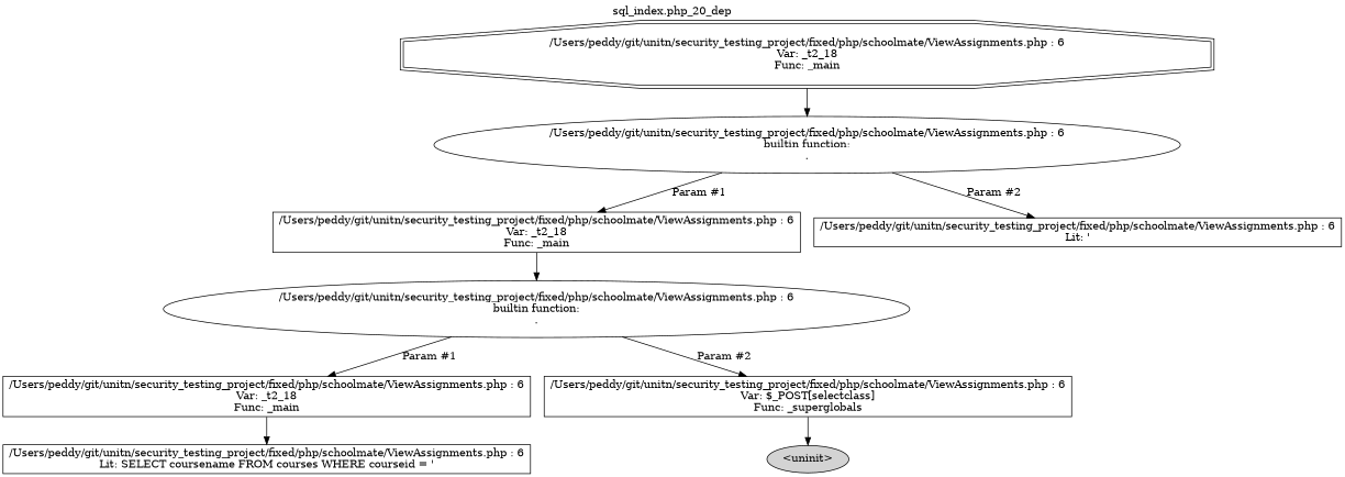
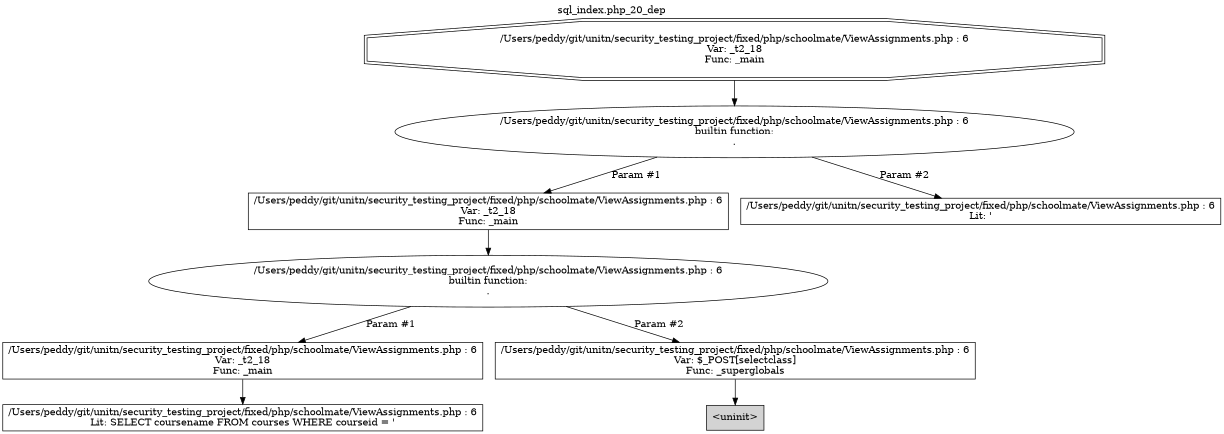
  digraph {
    label="sql_index.php_20_dep"
    labelloc=t
    node [shape=box]
    n1 [label="/Users/peddy/git/unitn/security_testing_project/fixed/php/schoolmate/ViewAssignments.php : 6\nVar: _t2_18\nFunc: _main\n" shape=doubleoctagon]
    n2 [label="/Users/peddy/git/unitn/security_testing_project/fixed/php/schoolmate/ViewAssignments.php : 6\nbuiltin function:\n.\n" shape=ellipse]
    n3 [label="/Users/peddy/git/unitn/security_testing_project/fixed/php/schoolmate/ViewAssignments.php : 6\nVar: _t2_18\nFunc: _main\n"]
    n4 [label="/Users/peddy/git/unitn/security_testing_project/fixed/php/schoolmate/ViewAssignments.php : 6\nLit: '\n"]
    n5 [label="/Users/peddy/git/unitn/security_testing_project/fixed/php/schoolmate/ViewAssignments.php : 6\nbuiltin function:\n.\n" shape=ellipse]
    n6 [label="/Users/peddy/git/unitn/security_testing_project/fixed/php/schoolmate/ViewAssignments.php : 6\nVar: _t2_18\nFunc: _main\n"]
    n7 [label="/Users/peddy/git/unitn/security_testing_project/fixed/php/schoolmate/ViewAssignments.php : 6\nVar: $_POST[selectclass]\nFunc: _superglobals\n"]
    n8 [label="/Users/peddy/git/unitn/security_testing_project/fixed/php/schoolmate/ViewAssignments.php : 6\nLit: SELECT coursename FROM courses WHERE courseid = '\n"]
-   n9 [label="<uninit>" shape=ellipse style=filled]
+   n9 [label="<uninit>" style=filled]
    n1 -> n2
    n2 -> n3 [label="Param #1"]
    n2 -> n4 [label="Param #2"]
    n3 -> n5
    n5 -> n6 [label="Param #1"]
    n5 -> n7 [label="Param #2"]
    n6 -> n8
    n7 -> n9
  }
